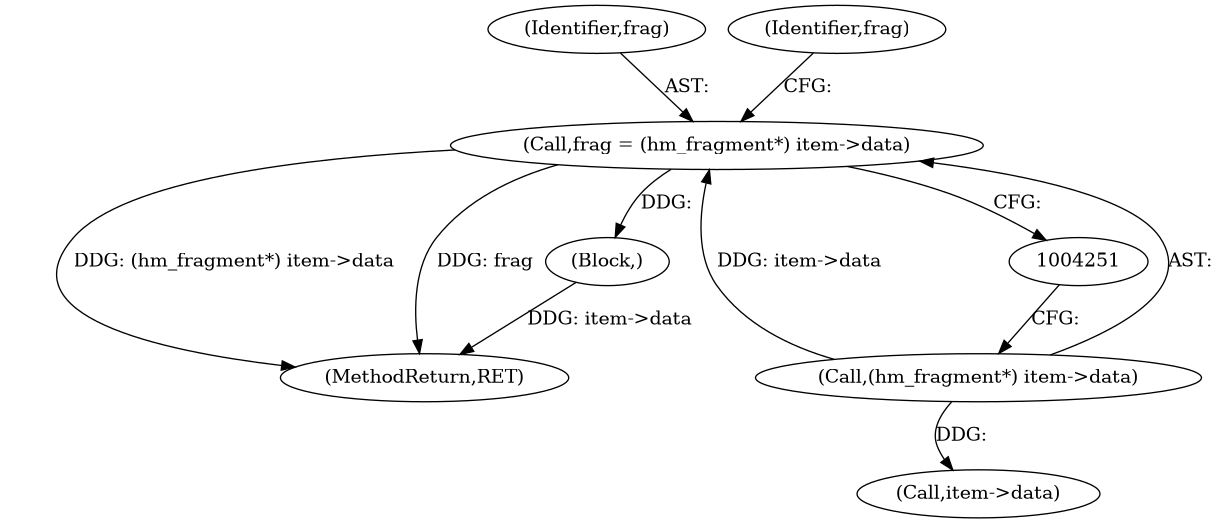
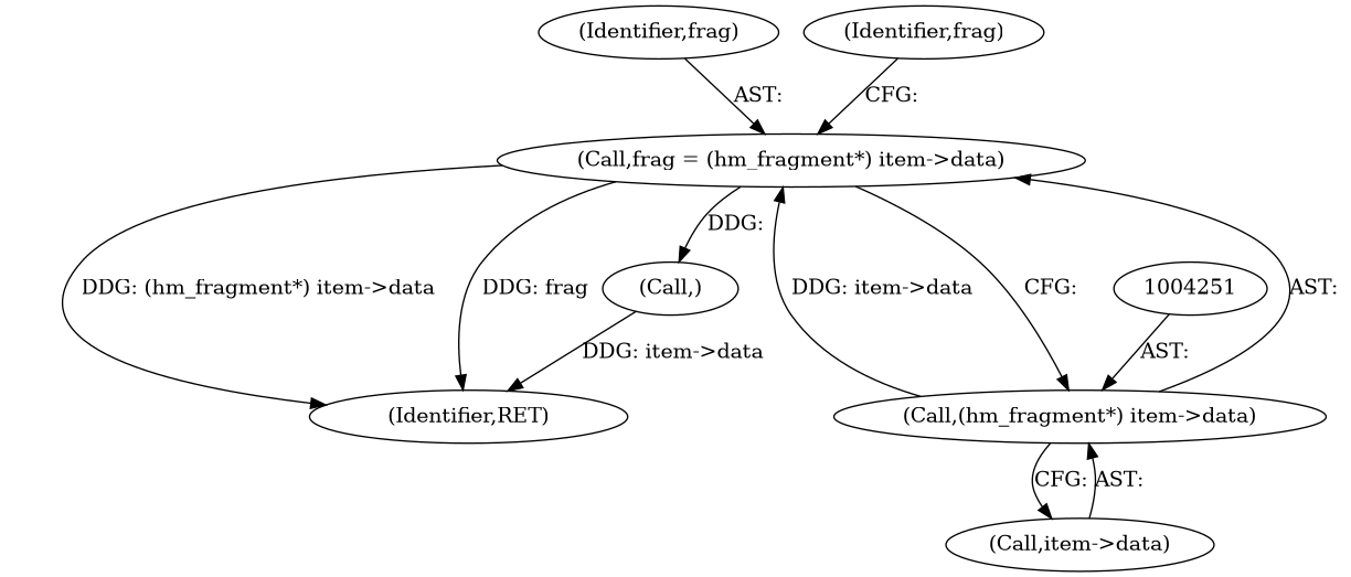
  digraph {
    n1 [label="(Call,frag = (hm_fragment*) item->data)"]
    n2 [label="(Call,(hm_fragment*) item->data)"]
-   n3 [label="(MethodReturn,RET)"]
-   n4 [label="(Block,)"]
+   n3 [label="(Identifier,RET)"]
+   n4 [label="(Call,)"]
    n5 [label="(Call,item->data)"]
    n6 [label="(Identifier,frag)"]
    n7 [label="(Identifier,frag)"]
    n8 [label=1004251]
-   n1 -> n8 [label="CFG: "]
+   n1 -> n2 [label="CFG: "]
    n1 -> n3 [label="DDG: (hm_fragment*) item->data"]
    n1 -> n3 [label="DDG: frag"]
    n1 -> n4 [label="DDG: "]
    n2 -> n1 [label="AST: "]
    n2 -> n1 [label="DDG: item->data"]
-   n2 -> n5 [label="DDG: "]
+   n2 -> n5 [label="CFG: "]
    n4 -> n3 [label="DDG: item->data"]
+   n5 -> n2 [label="AST: "]
    n6 -> n1 [label="AST: "]
    n7 -> n1 [label="CFG: "]
-   n8 -> n2 [label="CFG: "]
+   n8 -> n2 [label="AST: "]
  }
